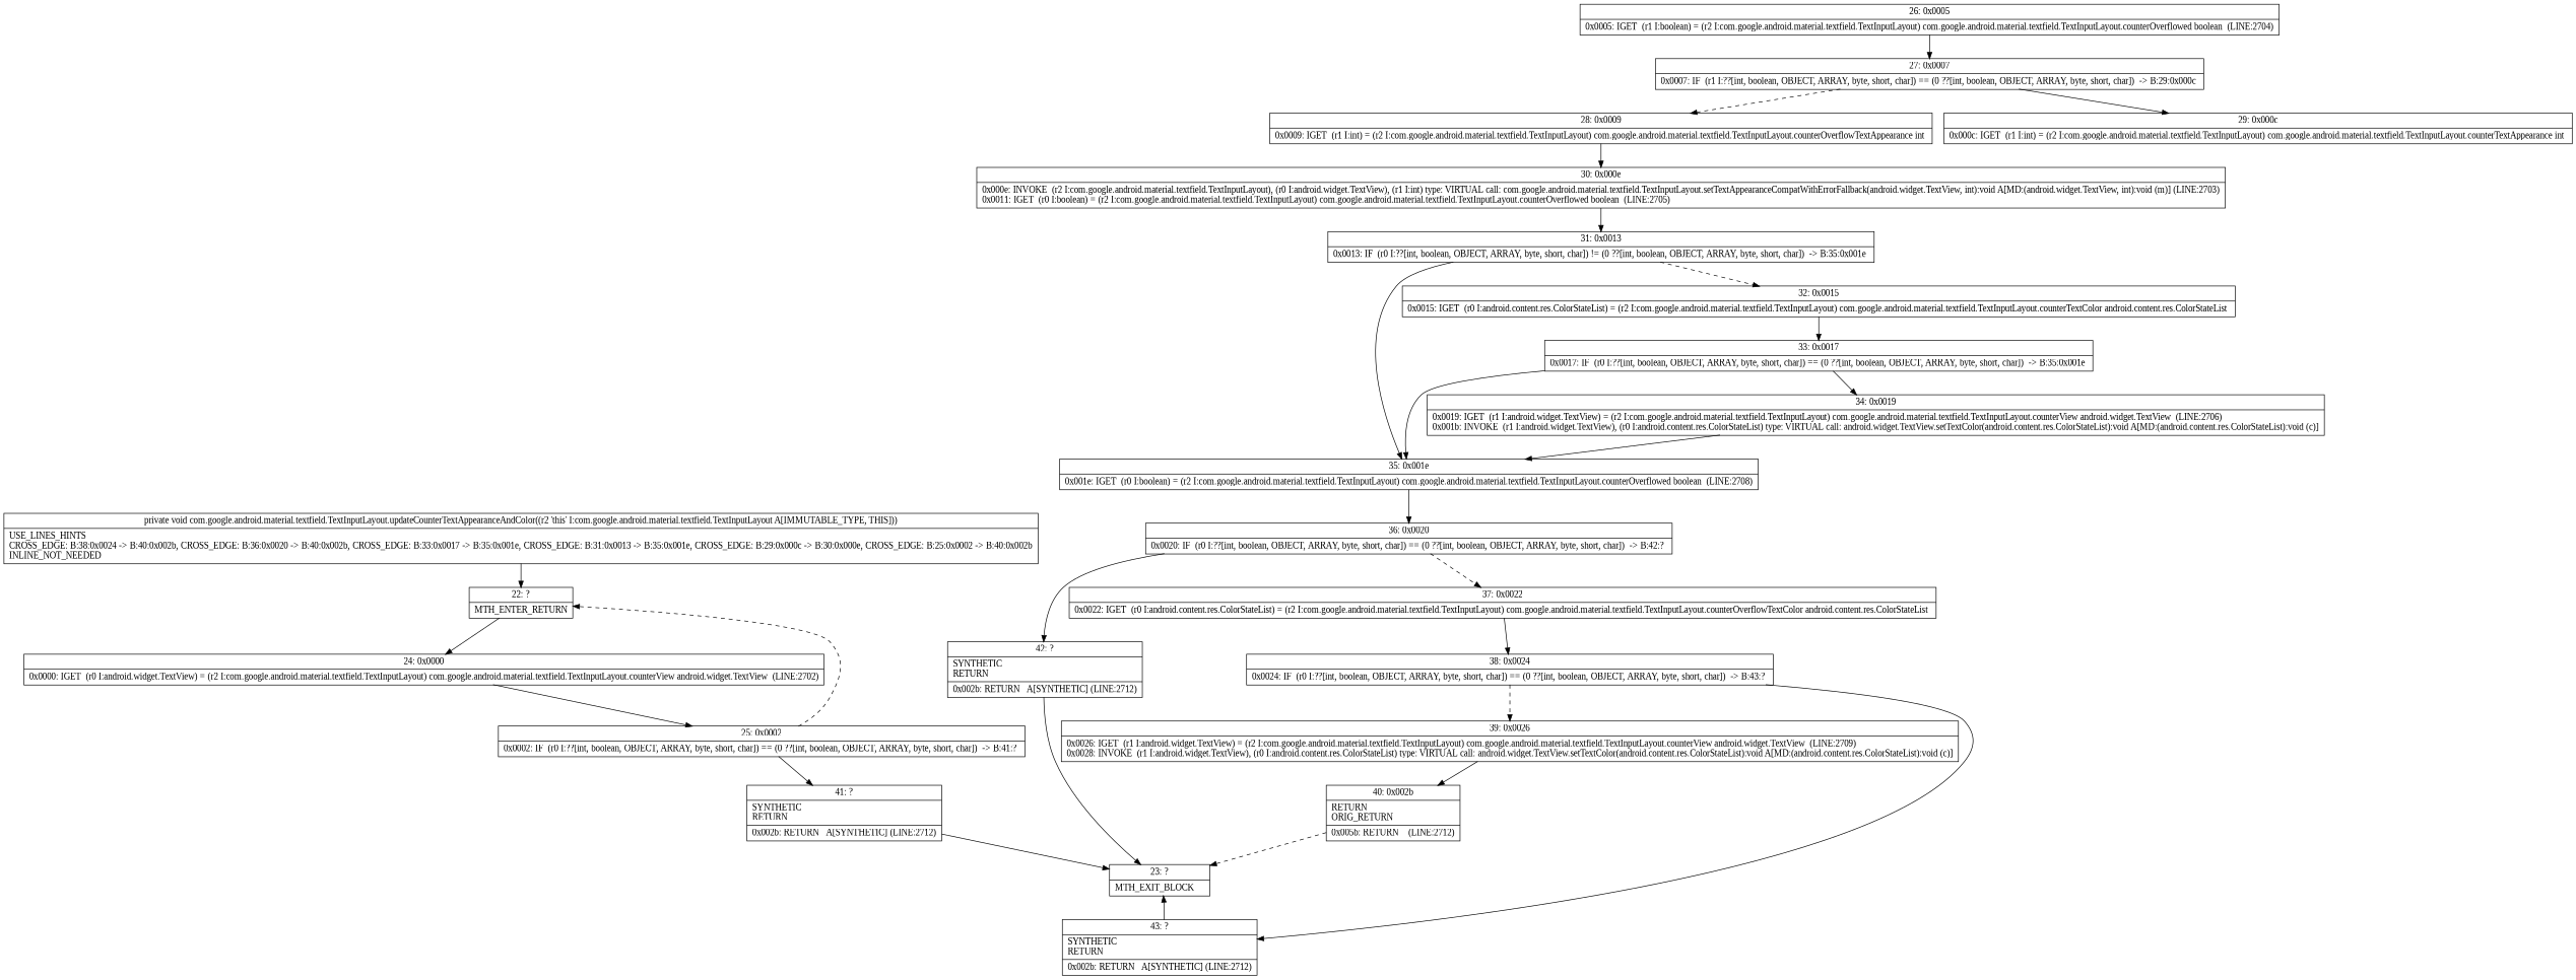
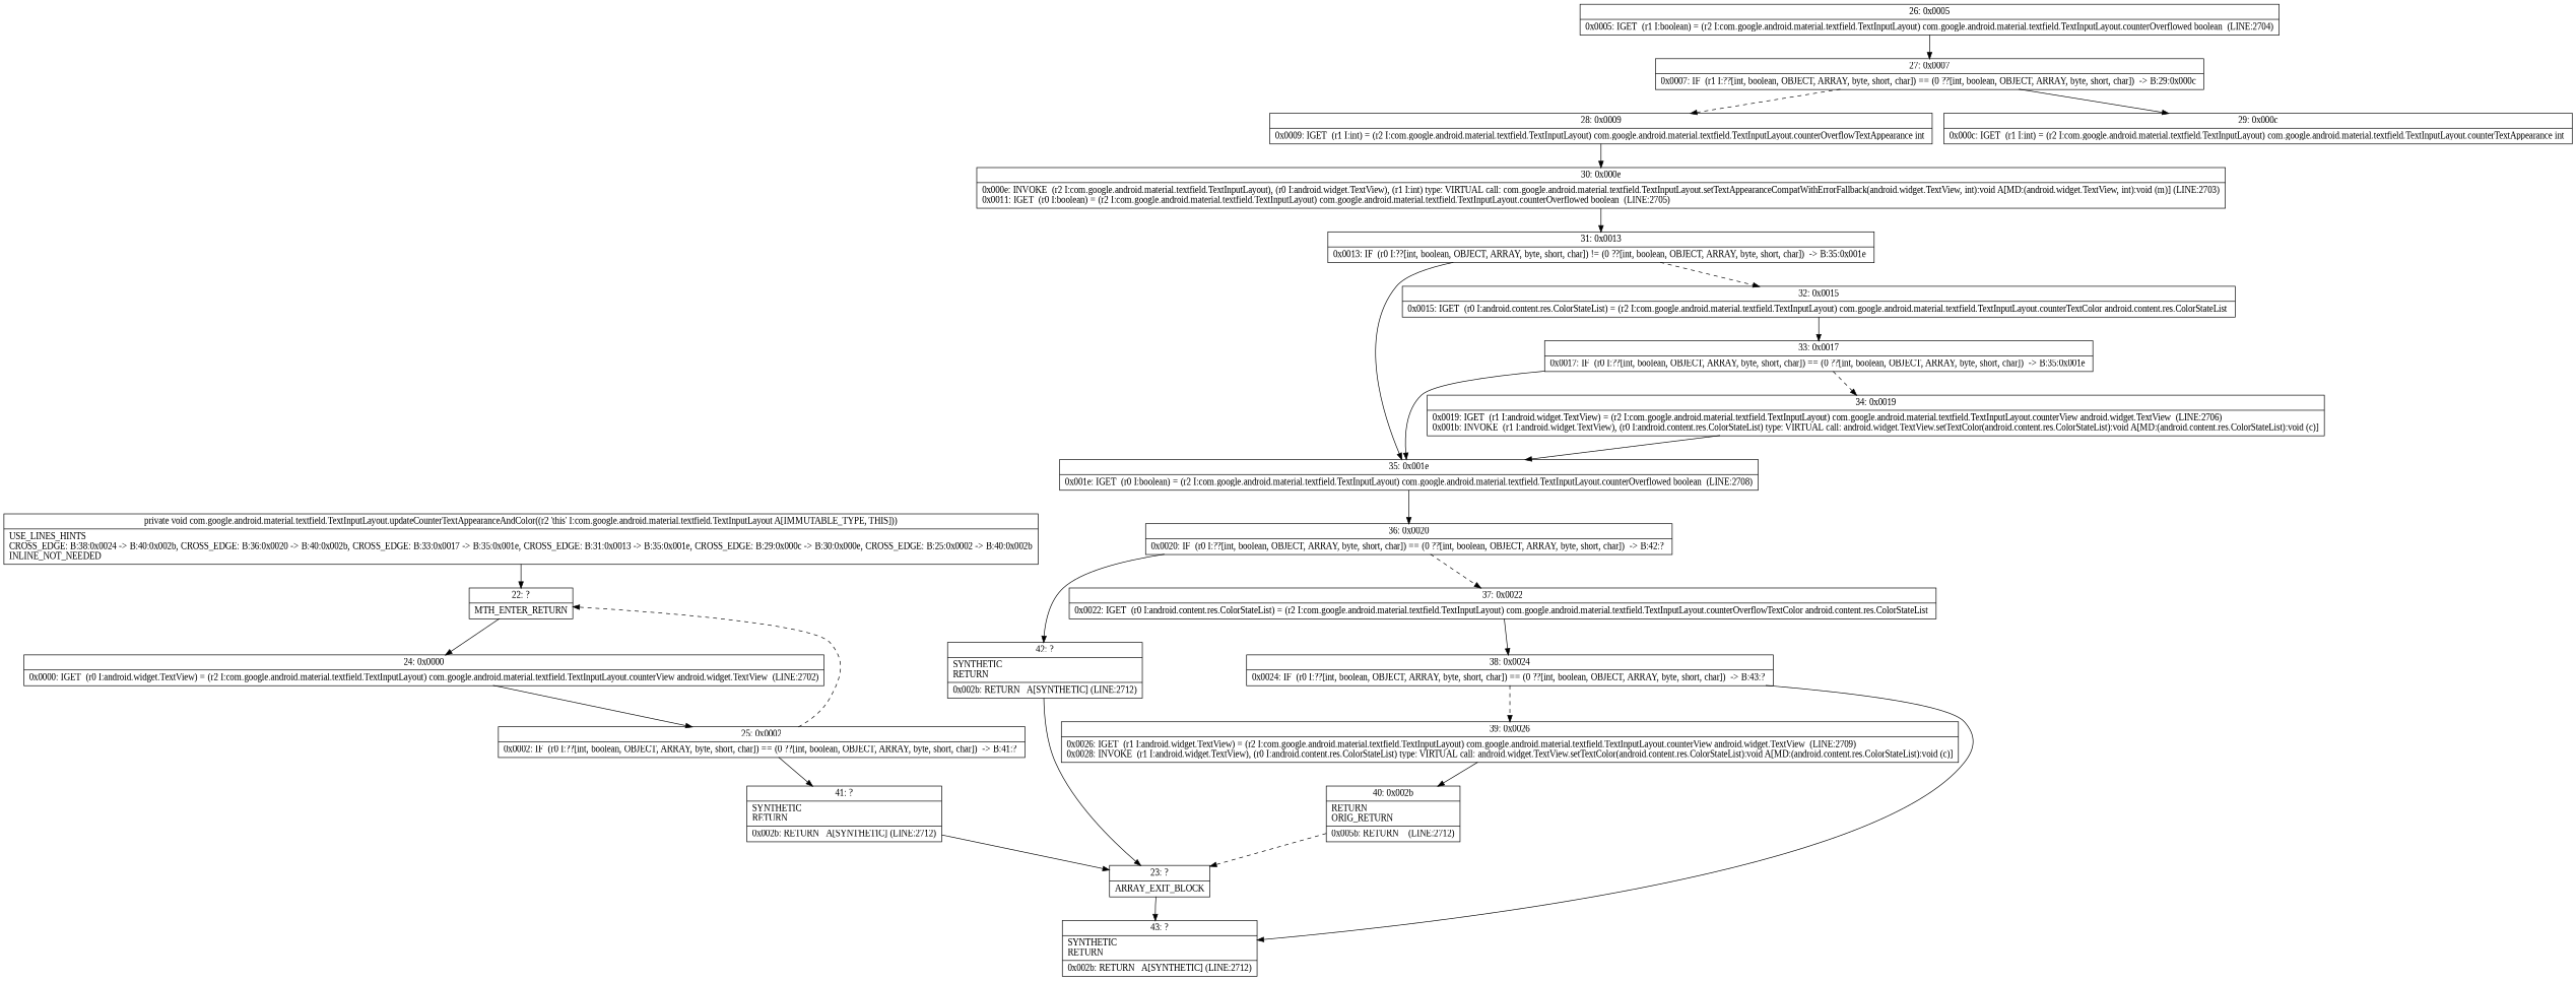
  digraph {
    fontname="Liberation Serif"
    node [fontname="Liberation Serif" shape=record]
    edge [fontname="Liberation Serif"]
    n1 [label="{22\:\ ?|MTH_ENTER_RETURN\l}"]
    n2 [label="{24\:\ 0x0000|0x0000: IGET  (r0 I:android.widget.TextView) = (r2 I:com.google.android.material.textfield.TextInputLayout) com.google.android.material.textfield.TextInputLayout.counterView android.widget.TextView  (LINE:2702)\l}"]
    n3 [label="{25\:\ 0x0002|0x0002: IF  (r0 I:??[int, boolean, OBJECT, ARRAY, byte, short, char]) == (0 ??[int, boolean, OBJECT, ARRAY, byte, short, char])  \-\> B:41:? \l}"]
    n4 [label="{41\:\ ?|SYNTHETIC\lRETURN\l|0x002b: RETURN   A[SYNTHETIC] (LINE:2712)\l}"]
    n5 [label="{26\:\ 0x0005|0x0005: IGET  (r1 I:boolean) = (r2 I:com.google.android.material.textfield.TextInputLayout) com.google.android.material.textfield.TextInputLayout.counterOverflowed boolean  (LINE:2704)\l}"]
    n6 [label="{27\:\ 0x0007|0x0007: IF  (r1 I:??[int, boolean, OBJECT, ARRAY, byte, short, char]) == (0 ??[int, boolean, OBJECT, ARRAY, byte, short, char])  \-\> B:29:0x000c \l}"]
-   n7 [label="{23\:\ ?|MTH_EXIT_BLOCK\l}"]
+   n7 [label="{23\:\ ?|ARRAY_EXIT_BLOCK\l}"]
    n8 [label="{28\:\ 0x0009|0x0009: IGET  (r1 I:int) = (r2 I:com.google.android.material.textfield.TextInputLayout) com.google.android.material.textfield.TextInputLayout.counterOverflowTextAppearance int \l}"]
    n9 [label="{29\:\ 0x000c|0x000c: IGET  (r1 I:int) = (r2 I:com.google.android.material.textfield.TextInputLayout) com.google.android.material.textfield.TextInputLayout.counterTextAppearance int \l}"]
    n10 [label="{30\:\ 0x000e|0x000e: INVOKE  (r2 I:com.google.android.material.textfield.TextInputLayout), (r0 I:android.widget.TextView), (r1 I:int) type: VIRTUAL call: com.google.android.material.textfield.TextInputLayout.setTextAppearanceCompatWithErrorFallback(android.widget.TextView, int):void A[MD:(android.widget.TextView, int):void (m)] (LINE:2703)\l0x0011: IGET  (r0 I:boolean) = (r2 I:com.google.android.material.textfield.TextInputLayout) com.google.android.material.textfield.TextInputLayout.counterOverflowed boolean  (LINE:2705)\l}"]
    n11 [label="{31\:\ 0x0013|0x0013: IF  (r0 I:??[int, boolean, OBJECT, ARRAY, byte, short, char]) != (0 ??[int, boolean, OBJECT, ARRAY, byte, short, char])  \-\> B:35:0x001e \l}"]
    n12 [label="{32\:\ 0x0015|0x0015: IGET  (r0 I:android.content.res.ColorStateList) = (r2 I:com.google.android.material.textfield.TextInputLayout) com.google.android.material.textfield.TextInputLayout.counterTextColor android.content.res.ColorStateList \l}"]
    n13 [label="{35\:\ 0x001e|0x001e: IGET  (r0 I:boolean) = (r2 I:com.google.android.material.textfield.TextInputLayout) com.google.android.material.textfield.TextInputLayout.counterOverflowed boolean  (LINE:2708)\l}"]
    n14 [label="{33\:\ 0x0017|0x0017: IF  (r0 I:??[int, boolean, OBJECT, ARRAY, byte, short, char]) == (0 ??[int, boolean, OBJECT, ARRAY, byte, short, char])  \-\> B:35:0x001e \l}"]
    n15 [label="{36\:\ 0x0020|0x0020: IF  (r0 I:??[int, boolean, OBJECT, ARRAY, byte, short, char]) == (0 ??[int, boolean, OBJECT, ARRAY, byte, short, char])  \-\> B:42:? \l}"]
    n16 [label="{34\:\ 0x0019|0x0019: IGET  (r1 I:android.widget.TextView) = (r2 I:com.google.android.material.textfield.TextInputLayout) com.google.android.material.textfield.TextInputLayout.counterView android.widget.TextView  (LINE:2706)\l0x001b: INVOKE  (r1 I:android.widget.TextView), (r0 I:android.content.res.ColorStateList) type: VIRTUAL call: android.widget.TextView.setTextColor(android.content.res.ColorStateList):void A[MD:(android.content.res.ColorStateList):void (c)]\l}"]
    n17 [label="{37\:\ 0x0022|0x0022: IGET  (r0 I:android.content.res.ColorStateList) = (r2 I:com.google.android.material.textfield.TextInputLayout) com.google.android.material.textfield.TextInputLayout.counterOverflowTextColor android.content.res.ColorStateList \l}"]
    n18 [label="{42\:\ ?|SYNTHETIC\lRETURN\l|0x002b: RETURN   A[SYNTHETIC] (LINE:2712)\l}"]
    n19 [label="{38\:\ 0x0024|0x0024: IF  (r0 I:??[int, boolean, OBJECT, ARRAY, byte, short, char]) == (0 ??[int, boolean, OBJECT, ARRAY, byte, short, char])  \-\> B:43:? \l}"]
    n20 [label="{39\:\ 0x0026|0x0026: IGET  (r1 I:android.widget.TextView) = (r2 I:com.google.android.material.textfield.TextInputLayout) com.google.android.material.textfield.TextInputLayout.counterView android.widget.TextView  (LINE:2709)\l0x0028: INVOKE  (r1 I:android.widget.TextView), (r0 I:android.content.res.ColorStateList) type: VIRTUAL call: android.widget.TextView.setTextColor(android.content.res.ColorStateList):void A[MD:(android.content.res.ColorStateList):void (c)]\l}"]
    n21 [label="{43\:\ ?|SYNTHETIC\lRETURN\l|0x002b: RETURN   A[SYNTHETIC] (LINE:2712)\l}"]
    n22 [label="{40\:\ 0x002b|RETURN\lORIG_RETURN\l|0x005b: RETURN    (LINE:2712)\l}"]
    n23 [label="{private void com.google.android.material.textfield.TextInputLayout.updateCounterTextAppearanceAndColor((r2 'this' I:com.google.android.material.textfield.TextInputLayout A[IMMUTABLE_TYPE, THIS]))  | USE_LINES_HINTS\lCROSS_EDGE: B:38:0x0024 \-\> B:40:0x002b, CROSS_EDGE: B:36:0x0020 \-\> B:40:0x002b, CROSS_EDGE: B:33:0x0017 \-\> B:35:0x001e, CROSS_EDGE: B:31:0x0013 \-\> B:35:0x001e, CROSS_EDGE: B:29:0x000c \-\> B:30:0x000e, CROSS_EDGE: B:25:0x0002 \-\> B:40:0x002b\lINLINE_NOT_NEEDED\l}"]
    n1 -> n2
    n2 -> n3
    n3 -> n1 [style=dashed]
    n3 -> n4
    n4 -> n7
    n5 -> n6
    n6 -> n8 [style=dashed]
    n6 -> n9
    n8 -> n10
    n10 -> n11
    n11 -> n12 [style=dashed]
    n11 -> n13
    n12 -> n14
    n13 -> n15
    n14 -> n13
-   n14 -> n16 [style=solid]
+   n14 -> n16 [style=dashed]
    n15 -> n17 [style=dashed]
    n15 -> n18
    n16 -> n13
    n17 -> n19
    n18 -> n7
    n19 -> n20 [style=dashed]
    n19 -> n21
    n20 -> n22
-   n21 -> n7
+   n7 -> n21
    n22 -> n7 [style=dashed]
    n23 -> n1
  }
